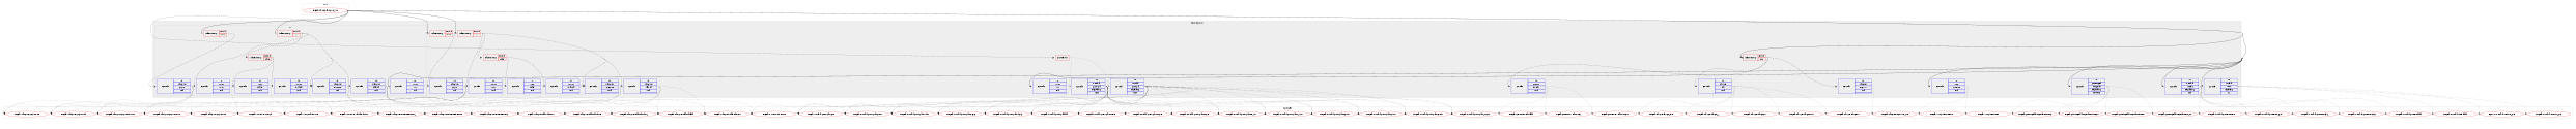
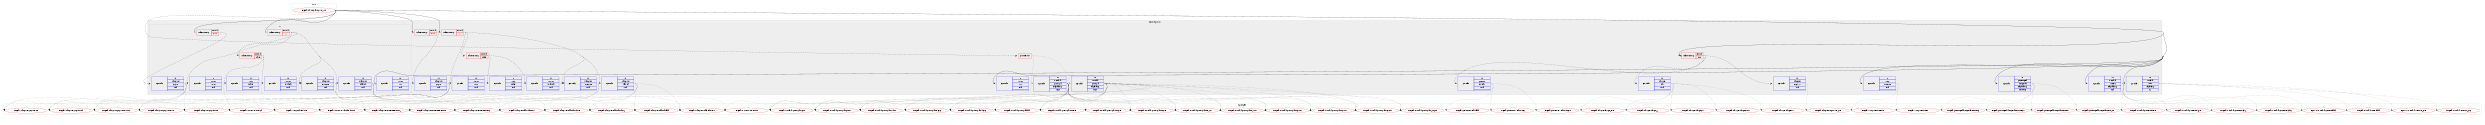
  digraph {
    compound=true
    concentrate=true
    fontname=Helvetica
    fontsize=10
    newrank=true
    rankdir=TB
    ranksep=1.5
    node [color=red fontname=Helvetica fontsize=10]
    edge [arrowhead=vee headport=w style=dotted tailport=e weight=100]
    n1 [label="portage://dev-games/clanlib-4.0.0" width=4]
    n2 [color=blue label=<<TABLE BORDER="0" CELLBORDER="1" CELLSPACING="0" CELLPADDING="4" WIDTH="220"><TR><TD ROWSPAN="6" CELLPADDING="30">pack_dep</TD></TR><TR><TD WIDTH="110">no</TD></TR><TR><TD>sys-devel</TD></TR><TR><TD>automake</TD></TR><TR><TD>greaterequal</TD></TR><TR><TD>1.16.1</TD></TR></TABLE>> shape=none]
    n3 [color=blue label=<<TABLE BORDER="0" CELLBORDER="1" CELLSPACING="0" CELLPADDING="4" WIDTH="220"><TR><TD ROWSPAN="6" CELLPADDING="30">pack_dep</TD></TR><TR><TD WIDTH="110">no</TD></TR><TR><TD>sys-devel</TD></TR><TR><TD>automake</TD></TR><TR><TD>greaterequal</TD></TR><TR><TD>1.15.1</TD></TR></TABLE>> shape=none]
    n4 [label=<<TABLE BORDER="0" CELLBORDER="1" CELLSPACING="0" CELLPADDING="4"><TR><TD CELLPADDING="10">any_of_group</TD></TR></TABLE>> shape=none]
    n5 [color=blue label=<<TABLE BORDER="0" CELLBORDER="1" CELLSPACING="0" CELLPADDING="4" WIDTH="220"><TR><TD ROWSPAN="6" CELLPADDING="30">pack_dep</TD></TR><TR><TD WIDTH="110">no</TD></TR><TR><TD>media-libs</TD></TR><TR><TD>freetype</TD></TR><TR><TD>none</TD></TR><TR><TD></TD></TR></TABLE>> shape=none]
    n6 [color=blue label=<<TABLE BORDER="0" CELLBORDER="1" CELLSPACING="0" CELLPADDING="4" WIDTH="220"><TR><TD ROWSPAN="6" CELLPADDING="30">pack_dep</TD></TR><TR><TD WIDTH="110">no</TD></TR><TR><TD>media-libs</TD></TR><TR><TD>fontconfig</TD></TR><TR><TD>none</TD></TR><TR><TD></TD></TR></TABLE>> shape=none]
    n7 [color=blue label=<<TABLE BORDER="0" CELLBORDER="1" CELLSPACING="0" CELLPADDING="4" WIDTH="220"><TR><TD ROWSPAN="6" CELLPADDING="30">pack_dep</TD></TR><TR><TD WIDTH="110">no</TD></TR><TR><TD>x11-libs</TD></TR><TR><TD>libX11</TD></TR><TR><TD>none</TD></TR><TR><TD></TD></TR></TABLE>> shape=none]
    n8 [color=blue label=<<TABLE BORDER="0" CELLBORDER="1" CELLSPACING="0" CELLPADDING="4" WIDTH="220"><TR><TD ROWSPAN="6" CELLPADDING="30">pack_dep</TD></TR><TR><TD WIDTH="110">no</TD></TR><TR><TD>virtual</TD></TR><TR><TD>opengl</TD></TR><TR><TD>none</TD></TR><TR><TD></TD></TR></TABLE>> shape=none]
    n9 [color=blue label=<<TABLE BORDER="0" CELLBORDER="1" CELLSPACING="0" CELLPADDING="4" WIDTH="220"><TR><TD ROWSPAN="6" CELLPADDING="30">pack_dep</TD></TR><TR><TD WIDTH="110">no</TD></TR><TR><TD>x11-libs</TD></TR><TR><TD>libXrender</TD></TR><TR><TD>none</TD></TR><TR><TD></TD></TR></TABLE>> shape=none]
    n10 [label=<<TABLE BORDER="0" CELLBORDER="1" CELLSPACING="0" CELLPADDING="4"><TR><TD ROWSPAN="3" CELLPADDING="10">use_conditional</TD></TR><TR><TD>positive</TD></TR><TR><TD>opengl</TD></TR></TABLE>> shape=none]
    n11 [label=<<TABLE BORDER="0" CELLBORDER="1" CELLSPACING="0" CELLPADDING="4"><TR><TD ROWSPAN="3" CELLPADDING="10">use_conditional</TD></TR><TR><TD>positive</TD></TR><TR><TD>X</TD></TR></TABLE>> shape=none]
    n12 [color=blue label=<<TABLE BORDER="0" CELLBORDER="1" CELLSPACING="0" CELLPADDING="4" WIDTH="220"><TR><TD ROWSPAN="6" CELLPADDING="30">pack_dep</TD></TR><TR><TD WIDTH="110">no</TD></TR><TR><TD>app-doc</TD></TR><TR><TD>doxygen</TD></TR><TR><TD>none</TD></TR><TR><TD></TD></TR></TABLE>> shape=none]
    n13 [color=blue label=<<TABLE BORDER="0" CELLBORDER="1" CELLSPACING="0" CELLPADDING="4" WIDTH="220"><TR><TD ROWSPAN="6" CELLPADDING="30">pack_dep</TD></TR><TR><TD WIDTH="110">no</TD></TR><TR><TD>dev-lang</TD></TR><TR><TD>perl</TD></TR><TR><TD>none</TD></TR><TR><TD></TD></TR></TABLE>> shape=none]
    n14 [color=blue label=<<TABLE BORDER="0" CELLBORDER="1" CELLSPACING="0" CELLPADDING="4" WIDTH="220"><TR><TD ROWSPAN="6" CELLPADDING="30">pack_dep</TD></TR><TR><TD WIDTH="110">no</TD></TR><TR><TD>media-gfx</TD></TR><TR><TD>graphviz</TD></TR><TR><TD>none</TD></TR><TR><TD></TD></TR></TABLE>> shape=none]
    n15 [label=<<TABLE BORDER="0" CELLBORDER="1" CELLSPACING="0" CELLPADDING="4"><TR><TD ROWSPAN="3" CELLPADDING="10">use_conditional</TD></TR><TR><TD>positive</TD></TR><TR><TD>doc</TD></TR></TABLE>> shape=none]
    n16 [color=blue label=<<TABLE BORDER="0" CELLBORDER="1" CELLSPACING="0" CELLPADDING="4" WIDTH="220"><TR><TD ROWSPAN="6" CELLPADDING="30">pack_dep</TD></TR><TR><TD WIDTH="110">no</TD></TR><TR><TD>media-libs</TD></TR><TR><TD>alsa-lib</TD></TR><TR><TD>none</TD></TR><TR><TD></TD></TR></TABLE>> shape=none]
    n17 [label=<<TABLE BORDER="0" CELLBORDER="1" CELLSPACING="0" CELLPADDING="4"><TR><TD ROWSPAN="3" CELLPADDING="10">use_conditional</TD></TR><TR><TD>positive</TD></TR><TR><TD>sound</TD></TR></TABLE>> shape=none]
    n18 [color=blue label=<<TABLE BORDER="0" CELLBORDER="1" CELLSPACING="0" CELLPADDING="4" WIDTH="220"><TR><TD ROWSPAN="6" CELLPADDING="30">pack_dep</TD></TR><TR><TD WIDTH="110">no</TD></TR><TR><TD>app-portage</TD></TR><TR><TD>elt-patches</TD></TR><TR><TD>greaterequal</TD></TR><TR><TD>20170815</TD></TR></TABLE>> shape=none]
    n19 [color=blue label=<<TABLE BORDER="0" CELLBORDER="1" CELLSPACING="0" CELLPADDING="4" WIDTH="220"><TR><TD ROWSPAN="6" CELLPADDING="30">pack_dep</TD></TR><TR><TD WIDTH="110">no</TD></TR><TR><TD>sys-devel</TD></TR><TR><TD>autoconf</TD></TR><TR><TD>greaterequal</TD></TR><TR><TD>2.69</TD></TR></TABLE>> shape=none]
    n20 [color=blue label=<<TABLE BORDER="0" CELLBORDER="1" CELLSPACING="0" CELLPADDING="4" WIDTH="220"><TR><TD ROWSPAN="6" CELLPADDING="30">pack_dep</TD></TR><TR><TD WIDTH="110">no</TD></TR><TR><TD>sys-devel</TD></TR><TR><TD>libtool</TD></TR><TR><TD>greaterequal</TD></TR><TR><TD>2.4</TD></TR></TABLE>> shape=none]
    n21 [color=blue label=<<TABLE BORDER="0" CELLBORDER="1" CELLSPACING="0" CELLPADDING="4" WIDTH="220"><TR><TD ROWSPAN="6" CELLPADDING="30">pack_dep</TD></TR><TR><TD WIDTH="110">no</TD></TR><TR><TD>sys-libs</TD></TR><TR><TD>zlib</TD></TR><TR><TD>none</TD></TR><TR><TD></TD></TR></TABLE>> shape=none]
    n22 [color=blue label=<<TABLE BORDER="0" CELLBORDER="1" CELLSPACING="0" CELLPADDING="4" WIDTH="220"><TR><TD ROWSPAN="6" CELLPADDING="30">pack_dep</TD></TR><TR><TD WIDTH="110">no</TD></TR><TR><TD>virtual</TD></TR><TR><TD>pkgconfig</TD></TR><TR><TD>none</TD></TR><TR><TD></TD></TR></TABLE>> shape=none]
    n23 [color=blue label=<<TABLE BORDER="0" CELLBORDER="1" CELLSPACING="0" CELLPADDING="4" WIDTH="220"><TR><TD ROWSPAN="6" CELLPADDING="30">pack_dep</TD></TR><TR><TD WIDTH="110">no</TD></TR><TR><TD>media-libs</TD></TR><TR><TD>freetype</TD></TR><TR><TD>none</TD></TR><TR><TD></TD></TR></TABLE>> shape=none]
    n24 [color=blue label=<<TABLE BORDER="0" CELLBORDER="1" CELLSPACING="0" CELLPADDING="4" WIDTH="220"><TR><TD ROWSPAN="6" CELLPADDING="30">pack_dep</TD></TR><TR><TD WIDTH="110">no</TD></TR><TR><TD>media-libs</TD></TR><TR><TD>fontconfig</TD></TR><TR><TD>none</TD></TR><TR><TD></TD></TR></TABLE>> shape=none]
    n25 [color=blue label=<<TABLE BORDER="0" CELLBORDER="1" CELLSPACING="0" CELLPADDING="4" WIDTH="220"><TR><TD ROWSPAN="6" CELLPADDING="30">pack_dep</TD></TR><TR><TD WIDTH="110">no</TD></TR><TR><TD>x11-libs</TD></TR><TR><TD>libX11</TD></TR><TR><TD>none</TD></TR><TR><TD></TD></TR></TABLE>> shape=none]
    n26 [color=blue label=<<TABLE BORDER="0" CELLBORDER="1" CELLSPACING="0" CELLPADDING="4" WIDTH="220"><TR><TD ROWSPAN="6" CELLPADDING="30">pack_dep</TD></TR><TR><TD WIDTH="110">no</TD></TR><TR><TD>virtual</TD></TR><TR><TD>opengl</TD></TR><TR><TD>none</TD></TR><TR><TD></TD></TR></TABLE>> shape=none]
    n27 [color=blue label=<<TABLE BORDER="0" CELLBORDER="1" CELLSPACING="0" CELLPADDING="4" WIDTH="220"><TR><TD ROWSPAN="6" CELLPADDING="30">pack_dep</TD></TR><TR><TD WIDTH="110">no</TD></TR><TR><TD>x11-libs</TD></TR><TR><TD>libXrender</TD></TR><TR><TD>none</TD></TR><TR><TD></TD></TR></TABLE>> shape=none]
    n28 [label=<<TABLE BORDER="0" CELLBORDER="1" CELLSPACING="0" CELLPADDING="4"><TR><TD ROWSPAN="3" CELLPADDING="10">use_conditional</TD></TR><TR><TD>positive</TD></TR><TR><TD>opengl</TD></TR></TABLE>> shape=none]
    n29 [label=<<TABLE BORDER="0" CELLBORDER="1" CELLSPACING="0" CELLPADDING="4"><TR><TD ROWSPAN="3" CELLPADDING="10">use_conditional</TD></TR><TR><TD>positive</TD></TR><TR><TD>X</TD></TR></TABLE>> shape=none]
    n30 [color=blue label=<<TABLE BORDER="0" CELLBORDER="1" CELLSPACING="0" CELLPADDING="4" WIDTH="220"><TR><TD ROWSPAN="6" CELLPADDING="30">pack_dep</TD></TR><TR><TD WIDTH="110">no</TD></TR><TR><TD>media-libs</TD></TR><TR><TD>alsa-lib</TD></TR><TR><TD>none</TD></TR><TR><TD></TD></TR></TABLE>> shape=none]
    n31 [label=<<TABLE BORDER="0" CELLBORDER="1" CELLSPACING="0" CELLPADDING="4"><TR><TD ROWSPAN="3" CELLPADDING="10">use_conditional</TD></TR><TR><TD>positive</TD></TR><TR><TD>sound</TD></TR></TABLE>> shape=none]
    n32 [color=blue label=<<TABLE BORDER="0" CELLBORDER="1" CELLSPACING="0" CELLPADDING="4" WIDTH="220"><TR><TD ROWSPAN="6" CELLPADDING="30">pack_dep</TD></TR><TR><TD WIDTH="110">no</TD></TR><TR><TD>sys-libs</TD></TR><TR><TD>zlib</TD></TR><TR><TD>none</TD></TR><TR><TD></TD></TR></TABLE>> shape=none]
    n33 [label="portage://sys-devel/automake-9999" width=4]
    n34 [label="portage://sys-devel/automake-1.9.6-r5" width=4]
    n35 [label="portage://sys-devel/automake-1.8.5-r5" width=4]
    n36 [label="portage://sys-devel/automake-1.7.9-r3" width=4]
    n37 [label="portage://sys-devel/automake-1.6.3-r2" width=4]
    n38 [label="portage://sys-devel/automake-1.5-r2" width=4]
    n39 [label="portage://sys-devel/automake-1.4_p6-r2" width=4]
    n40 [label="portage://sys-devel/automake-1.16.8-r2" width=4]
    n41 [label="portage://sys-devel/automake-1.16.1-r1" width=4]
    n42 [label="portage://sys-devel/automake-1.15.1-r2" width=4]
    n43 [label="portage://sys-devel/automake-1.14.1-r2" width=4]
    n44 [label="portage://sys-devel/automake-1.13.4-r2" width=4]
    n45 [label="portage://sys-devel/automake-1.12.6-r2" width=4]
    n46 [label="portage://sys-devel/automake-1.11.6-r3" width=4]
    n47 [label="portage://sys-devel/automake-1.10.3-r3" width=4]
    n48 [label="portage://media-libs/freetype-9999" width=4]
    n49 [label="portage://media-libs/freetype-2.9.1-r4" width=4]
    n50 [label="portage://media-libs/freetype-2.9.1-r3" width=4]
    n51 [label="portage://media-libs/freetype-2.10.1" width=4]
    n52 [label="portage://media-libs/freetype-2.10.0" width=4]
    n53 [label="portage://media-libs/fontconfig-2.13.1-r2" width=4]
    n54 [label="portage://media-libs/fontconfig-2.13.0-r4" width=4]
    n55 [label="portage://media-libs/fontconfig-2.12.6" width=4]
    n56 [label="portage://x11-libs/libX11-1.6.9" width=4]
    n57 [label="portage://virtual/opengl-7.0-r2" width=4]
    n58 [label="portage://x11-libs/libXrender-0.9.10-r1" width=4]
    n59 [label="portage://app-doc/doxygen-9999" width=4]
    n60 [label="portage://app-doc/doxygen-1.8.16-r1" width=4]
    n61 [label="portage://app-doc/doxygen-1.8.15" width=4]
    n62 [label="portage://dev-lang/perl-5.30.1" width=4]
    n63 [label="portage://dev-lang/perl-5.28.2-r1" width=4]
    n64 [label="portage://dev-lang/perl-5.26.2" width=4]
    n65 [label="portage://dev-lang/perl-5.24.4" width=4]
    n66 [label="portage://dev-lang/perl-5.24.3-r1" width=4]
    n67 [label="portage://media-gfx/graphviz-2.42.3" width=4]
    n68 [label="portage://media-libs/alsa-lib-1.2.1.2" width=4]
    n69 [label="portage://media-libs/alsa-lib-1.2.1.1-r1" width=4]
    n70 [label="portage://media-libs/alsa-lib-1.1.9" width=4]
    n71 [label="portage://media-libs/alsa-lib-1.1.8" width=4]
    n72 [label="portage://media-libs/alsa-lib-1.1.2" width=4]
    n73 [label="portage://app-portage/elt-patches-20170826.1" width=4]
    n74 [label="portage://app-portage/elt-patches-20170815" width=4]
    n75 [label="portage://app-portage/elt-patches-20170422" width=4]
    n76 [label="portage://app-portage/elt-patches-20170317" width=4]
-   n77 [label="portage://sys-devel/autoconf-9999" width=4]
+   n77 [label="graphviz://sys-devel/autoconf-9999" width=4]
    n78 [label="portage://sys-devel/autoconf-2.69-r5" width=4]
    n79 [label="portage://sys-devel/autoconf-2.69-r4" width=4]
    n80 [label="portage://sys-devel/autoconf-2.64-r1" width=4]
    n81 [label="portage://sys-devel/autoconf-2.13-r1" width=4]
    n82 [label="portage://sys-devel/libtool-9999" width=4]
    n83 [label="portage://sys-devel/libtool-2.4.6-r6" width=4]
    n84 [label="graphviz://sys-devel/libtool-2.4.6-r3" width=4]
    n85 [label="portage://sys-libs/zlib-1.2.11-r2" width=4]
    n86 [label="portage://virtual/pkgconfig-1" width=4]
    n87 [label="portage://virtual/pkgconfig-0-r1" width=4]
    subgraph cluster_1 {
      color=gray
      label=<<i>ebuild</i>>
      n1
    }
    subgraph cluster_2 {
      color=gray
      label=<<i>dependencies</i>>
      subgraph cluster_3 {
        color=gray
        fillcolor="#eeeeee"
        label=<<i>compile</i>>
        style=filled
        subgraph sub_4 {
          color=gray
          fillcolor="#eeeeee"
          label=<<i>compile</i>>
          style=filled
          n4
          subgraph sub_5 {
            color=gray
            fillcolor="#eeeeee"
            label=<<i>compile</i>>
            style=filled
            n2
          }
          subgraph sub_6 {
            color=gray
            fillcolor="#eeeeee"
            label=<<i>compile</i>>
            style=filled
            n3
          }
        }
        subgraph sub_7 {
          color=gray
          fillcolor="#eeeeee"
          label=<<i>compile</i>>
          style=filled
          n11
          subgraph sub_8 {
            color=gray
            fillcolor="#eeeeee"
            label=<<i>compile</i>>
            style=filled
            n5
          }
          subgraph sub_9 {
            color=gray
            fillcolor="#eeeeee"
            label=<<i>compile</i>>
            style=filled
            n6
          }
          subgraph sub_10 {
            color=gray
            fillcolor="#eeeeee"
            label=<<i>compile</i>>
            style=filled
            n7
          }
          subgraph sub_11 {
            color=gray
            fillcolor="#eeeeee"
            label=<<i>compile</i>>
            style=filled
            n10
            subgraph sub_12 {
              color=gray
              fillcolor="#eeeeee"
              label=<<i>compile</i>>
              style=filled
              n8
            }
            subgraph sub_13 {
              color=gray
              fillcolor="#eeeeee"
              label=<<i>compile</i>>
              style=filled
              n9
            }
          }
        }
        subgraph sub_14 {
          color=gray
          fillcolor="#eeeeee"
          label=<<i>compile</i>>
          style=filled
          n15
          subgraph sub_15 {
            color=gray
            fillcolor="#eeeeee"
            label=<<i>compile</i>>
            style=filled
            n12
          }
          subgraph sub_16 {
            color=gray
            fillcolor="#eeeeee"
            label=<<i>compile</i>>
            style=filled
            n13
          }
          subgraph sub_17 {
            color=gray
            fillcolor="#eeeeee"
            label=<<i>compile</i>>
            style=filled
            n14
          }
        }
        subgraph sub_18 {
          color=gray
          fillcolor="#eeeeee"
          label=<<i>compile</i>>
          style=filled
          n17
          subgraph sub_19 {
            color=gray
            fillcolor="#eeeeee"
            label=<<i>compile</i>>
            style=filled
            n16
          }
        }
        subgraph sub_20 {
          color=gray
          fillcolor="#eeeeee"
          label=<<i>compile</i>>
          style=filled
          n18
        }
        subgraph sub_21 {
          color=gray
          fillcolor="#eeeeee"
          label=<<i>compile</i>>
          style=filled
          n19
        }
        subgraph sub_22 {
          color=gray
          fillcolor="#eeeeee"
          label=<<i>compile</i>>
          style=filled
          n20
        }
        subgraph sub_23 {
          color=gray
          fillcolor="#eeeeee"
          label=<<i>compile</i>>
          style=filled
          n21
        }
        subgraph sub_24 {
          color=gray
          fillcolor="#eeeeee"
          label=<<i>compile</i>>
          style=filled
          n22
        }
      }
      subgraph cluster_25 {
        color=gray
        fillcolor="#eeeeee"
        label=<<i>compile and run</i>>
        style=filled
      }
      subgraph cluster_26 {
        color=gray
        fillcolor="#eeeeee"
        label=<<i>run</i>>
        style=filled
        subgraph sub_27 {
          color=gray
          fillcolor="#eeeeee"
          label=<<i>run</i>>
          style=filled
          n29
          subgraph sub_28 {
            color=gray
            fillcolor="#eeeeee"
            label=<<i>run</i>>
            style=filled
            n23
          }
          subgraph sub_29 {
            color=gray
            fillcolor="#eeeeee"
            label=<<i>run</i>>
            style=filled
            n24
          }
          subgraph sub_30 {
            color=gray
            fillcolor="#eeeeee"
            label=<<i>run</i>>
            style=filled
            n25
          }
          subgraph sub_31 {
            color=gray
            fillcolor="#eeeeee"
            label=<<i>run</i>>
            style=filled
            n28
            subgraph sub_32 {
              color=gray
              fillcolor="#eeeeee"
              label=<<i>run</i>>
              style=filled
              n26
            }
            subgraph sub_33 {
              color=gray
              fillcolor="#eeeeee"
              label=<<i>run</i>>
              style=filled
              n27
            }
          }
        }
        subgraph sub_34 {
          color=gray
          fillcolor="#eeeeee"
          label=<<i>run</i>>
          style=filled
          n31
          subgraph sub_35 {
            color=gray
            fillcolor="#eeeeee"
            label=<<i>run</i>>
            style=filled
            n30
          }
        }
        subgraph sub_36 {
          color=gray
          fillcolor="#eeeeee"
          label=<<i>run</i>>
          style=filled
          n32
        }
      }
    }
    subgraph cluster_37 {
      color=gray
      label=<<i>candidates</i>>
      rank=same
      subgraph sub_38 {
        color=black
        label=<<i>candidates</i>>
        nodesep=1
        rank=same
        n33
        n34
        n35
        n36
        n37
        n38
        n39
        n40
        n41
        n42
        n43
        n44
        n45
        n46
        n47
      }
      subgraph sub_39 {
        color=black
        label=<<i>candidates</i>>
        nodesep=1
        rank=same
        n33
        n34
        n35
        n36
        n37
        n38
        n39
        n40
        n41
        n42
        n43
        n44
        n45
        n46
        n47
      }
      subgraph sub_40 {
        color=black
        label=<<i>candidates</i>>
        nodesep=1
        rank=same
        n48
        n49
        n50
        n51
        n52
      }
      subgraph sub_41 {
        color=black
        label=<<i>candidates</i>>
        nodesep=1
        rank=same
        n53
        n54
        n55
      }
      subgraph sub_42 {
        color=black
        label=<<i>candidates</i>>
        nodesep=1
        rank=same
        n56
      }
      subgraph sub_43 {
        color=black
        label=<<i>candidates</i>>
        nodesep=1
        rank=same
        n57
      }
      subgraph sub_44 {
        color=black
        label=<<i>candidates</i>>
        nodesep=1
        rank=same
        n58
      }
      subgraph sub_45 {
        color=black
        label=<<i>candidates</i>>
        nodesep=1
        rank=same
        n59
        n60
        n61
      }
      subgraph sub_46 {
        color=black
        label=<<i>candidates</i>>
        nodesep=1
        rank=same
        n62
        n63
        n64
        n65
        n66
      }
      subgraph sub_47 {
        color=black
        label=<<i>candidates</i>>
        nodesep=1
        rank=same
        n67
      }
      subgraph sub_48 {
        color=black
        label=<<i>candidates</i>>
        nodesep=1
        rank=same
        n68
        n69
        n70
        n71
        n72
      }
      subgraph sub_49 {
        color=black
        label=<<i>candidates</i>>
        nodesep=1
        rank=same
        n73
        n74
        n75
        n76
      }
      subgraph sub_50 {
        color=black
        label=<<i>candidates</i>>
        nodesep=1
        rank=same
        n77
        n78
        n79
        n80
        n81
      }
      subgraph sub_51 {
        color=black
        label=<<i>candidates</i>>
        nodesep=1
        rank=same
        n82
        n83
        n84
      }
      subgraph sub_52 {
        color=black
        label=<<i>candidates</i>>
        nodesep=1
        rank=same
        n85
      }
      subgraph sub_53 {
        color=black
        label=<<i>candidates</i>>
        nodesep=1
        rank=same
        n86
        n87
      }
      subgraph sub_54 {
        color=black
        label=<<i>candidates</i>>
        nodesep=1
        rank=same
        n48
        n49
        n50
        n51
        n52
      }
      subgraph sub_55 {
        color=black
        label=<<i>candidates</i>>
        nodesep=1
        rank=same
        n53
        n54
        n55
      }
      subgraph sub_56 {
        color=black
        label=<<i>candidates</i>>
        nodesep=1
        rank=same
        n56
      }
      subgraph sub_57 {
        color=black
        label=<<i>candidates</i>>
        nodesep=1
        rank=same
        n57
      }
      subgraph sub_58 {
        color=black
        label=<<i>candidates</i>>
        nodesep=1
        rank=same
        n58
      }
      subgraph sub_59 {
        color=black
        label=<<i>candidates</i>>
        nodesep=1
        rank=same
        n68
        n69
        n70
        n71
        n72
      }
      subgraph sub_60 {
        color=black
        label=<<i>candidates</i>>
        nodesep=1
        rank=same
        n85
      }
    }
    n1 -> n4 [style=dashed weight=20]
    n1 -> n11 [style=solid weight=20]
    n1 -> n15 [style=solid weight=20]
    n1 -> n17 [style=solid weight=20]
    n1 -> n18 [style=solid weight=20]
    n1 -> n19 [style=solid weight=20]
    n1 -> n20 [style=solid weight=20]
    n1 -> n21 [style=solid weight=20]
    n1 -> n22 [style=solid weight=20]
    n1 -> n29 [arrowhead=odot style=solid weight=20]
    n1 -> n31 [arrowhead=odot style=solid weight=20]
    n1 -> n32 [arrowhead=odot style=solid weight=20]
    n2 -> n33
    n2 -> n34
    n2 -> n35
    n2 -> n36
    n2 -> n37
    n2 -> n38
    n2 -> n39
    n2 -> n40
    n2 -> n41
    n2 -> n42
    n2 -> n43
    n2 -> n44
    n2 -> n45
    n2 -> n46
    n2 -> n47
    n3 -> n33
    n3 -> n34
    n3 -> n35
    n3 -> n36
    n3 -> n37
    n3 -> n38
    n3 -> n39
    n3 -> n40
    n3 -> n41
    n3 -> n42
    n3 -> n43
    n3 -> n44
    n3 -> n45
    n3 -> n46
    n3 -> n47
    n4 -> n2 [arrowhead=oinv weight=20]
    n4 -> n3 [arrowhead=oinv weight=20]
    n5 -> n48
    n5 -> n49
    n5 -> n50
    n5 -> n51
    n5 -> n52
    n6 -> n53
    n6 -> n54
    n6 -> n55
    n7 -> n56
    n8 -> n57
    n9 -> n58
    n10 -> n8 [style=dashed weight=20]
    n10 -> n9 [style=dashed weight=20]
    n11 -> n5 [style=dashed weight=20]
    n11 -> n6 [style=dashed weight=20]
    n11 -> n7 [style=dashed weight=20]
    n11 -> n10 [style=dashed weight=20]
    n12 -> n59
    n12 -> n60
    n12 -> n61
    n13 -> n62
    n13 -> n63
    n13 -> n64
    n13 -> n65
    n13 -> n66
    n14 -> n67
    n15 -> n12 [style=dashed weight=20]
    n15 -> n13 [style=dashed weight=20]
    n15 -> n14 [style=dashed weight=20]
    n16 -> n68
    n16 -> n69
    n16 -> n70
    n16 -> n71
    n16 -> n72
    n17 -> n16 [style=dashed weight=20]
    n18 -> n73
    n18 -> n74
    n18 -> n75
    n18 -> n76
    n19 -> n77
    n19 -> n78
    n19 -> n79
    n19 -> n80
    n19 -> n81
    n20 -> n82
    n20 -> n83
    n20 -> n84
    n21 -> n85
    n22 -> n86
    n22 -> n87
    n23 -> n48
    n23 -> n49
    n23 -> n50
    n23 -> n51
    n23 -> n52
    n24 -> n53
    n24 -> n54
    n24 -> n55
    n25 -> n56
    n26 -> n57
    n27 -> n58
    n28 -> n26 [style=dashed weight=20]
    n28 -> n27 [style=dashed weight=20]
    n29 -> n23 [style=dashed weight=20]
    n29 -> n24 [style=dashed weight=20]
    n29 -> n25 [style=dashed weight=20]
    n29 -> n28 [style=dashed weight=20]
    n30 -> n68
    n30 -> n69
    n30 -> n70
    n30 -> n71
    n30 -> n72
    n31 -> n30 [style=dashed weight=20]
    n32 -> n85
  }
